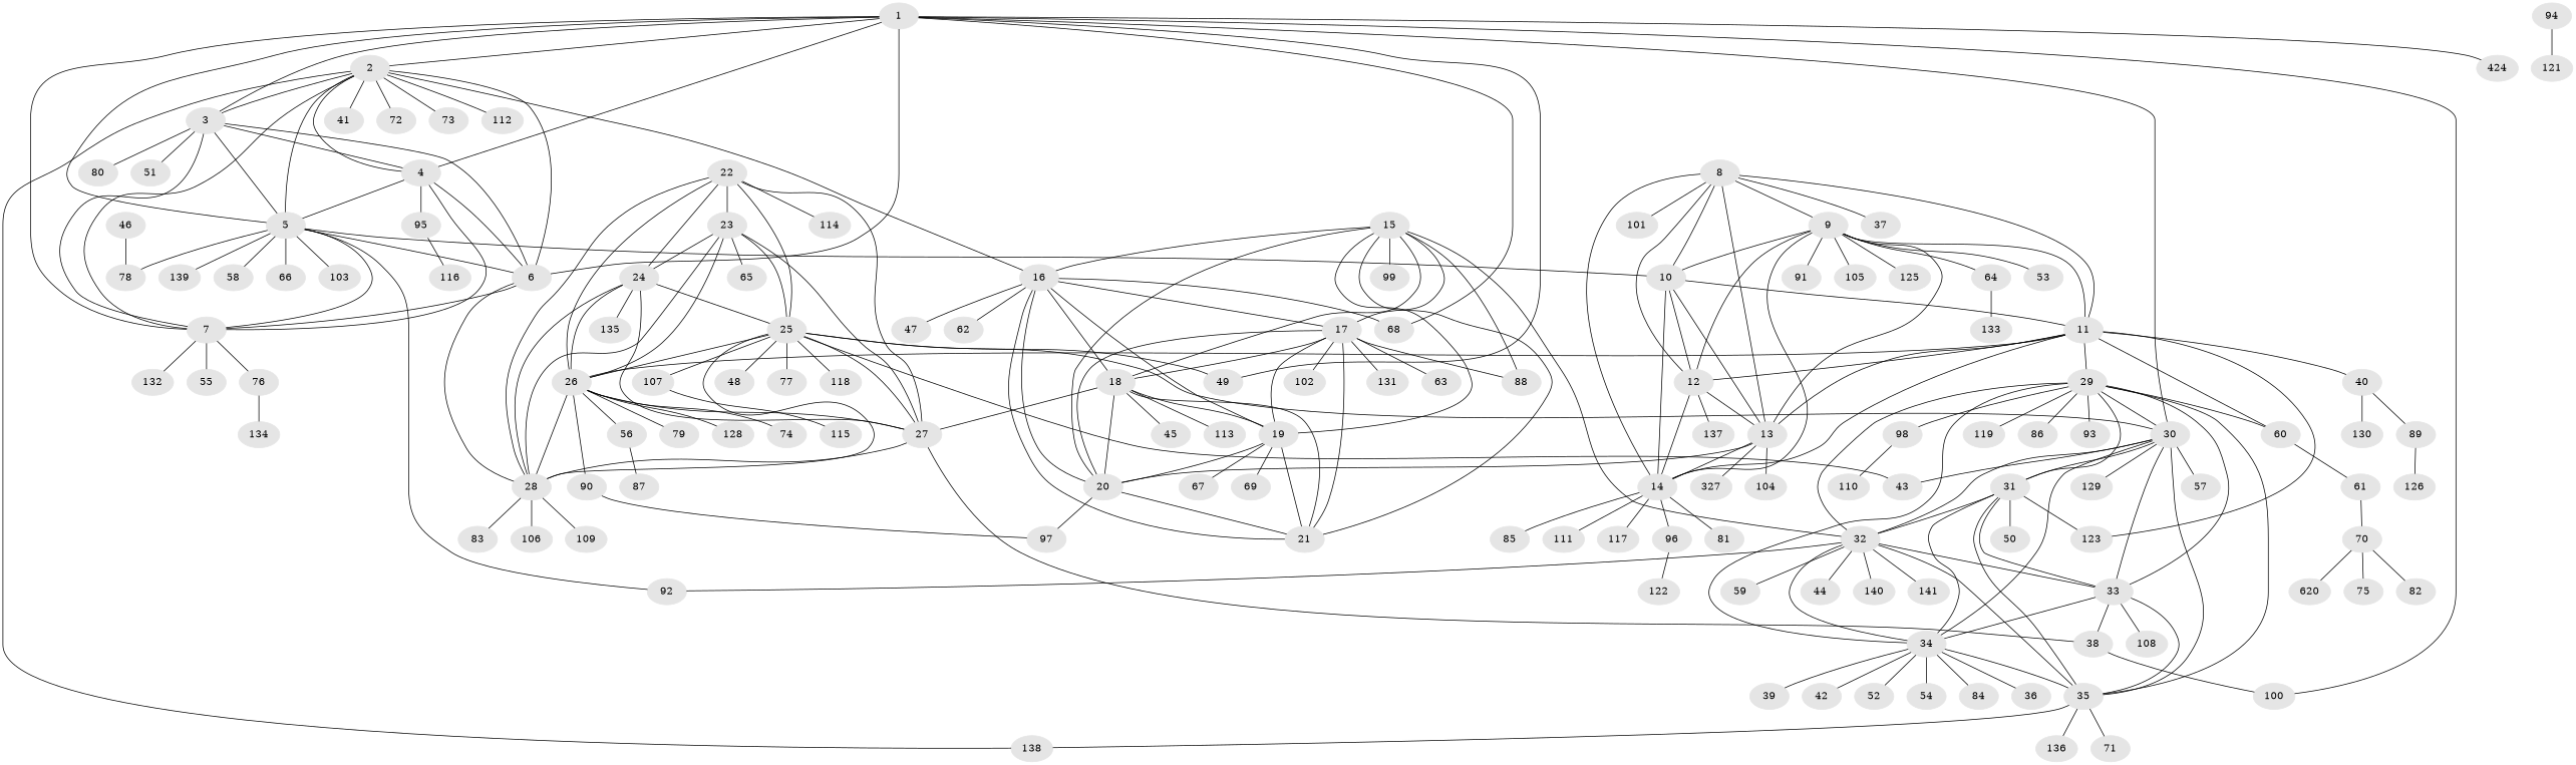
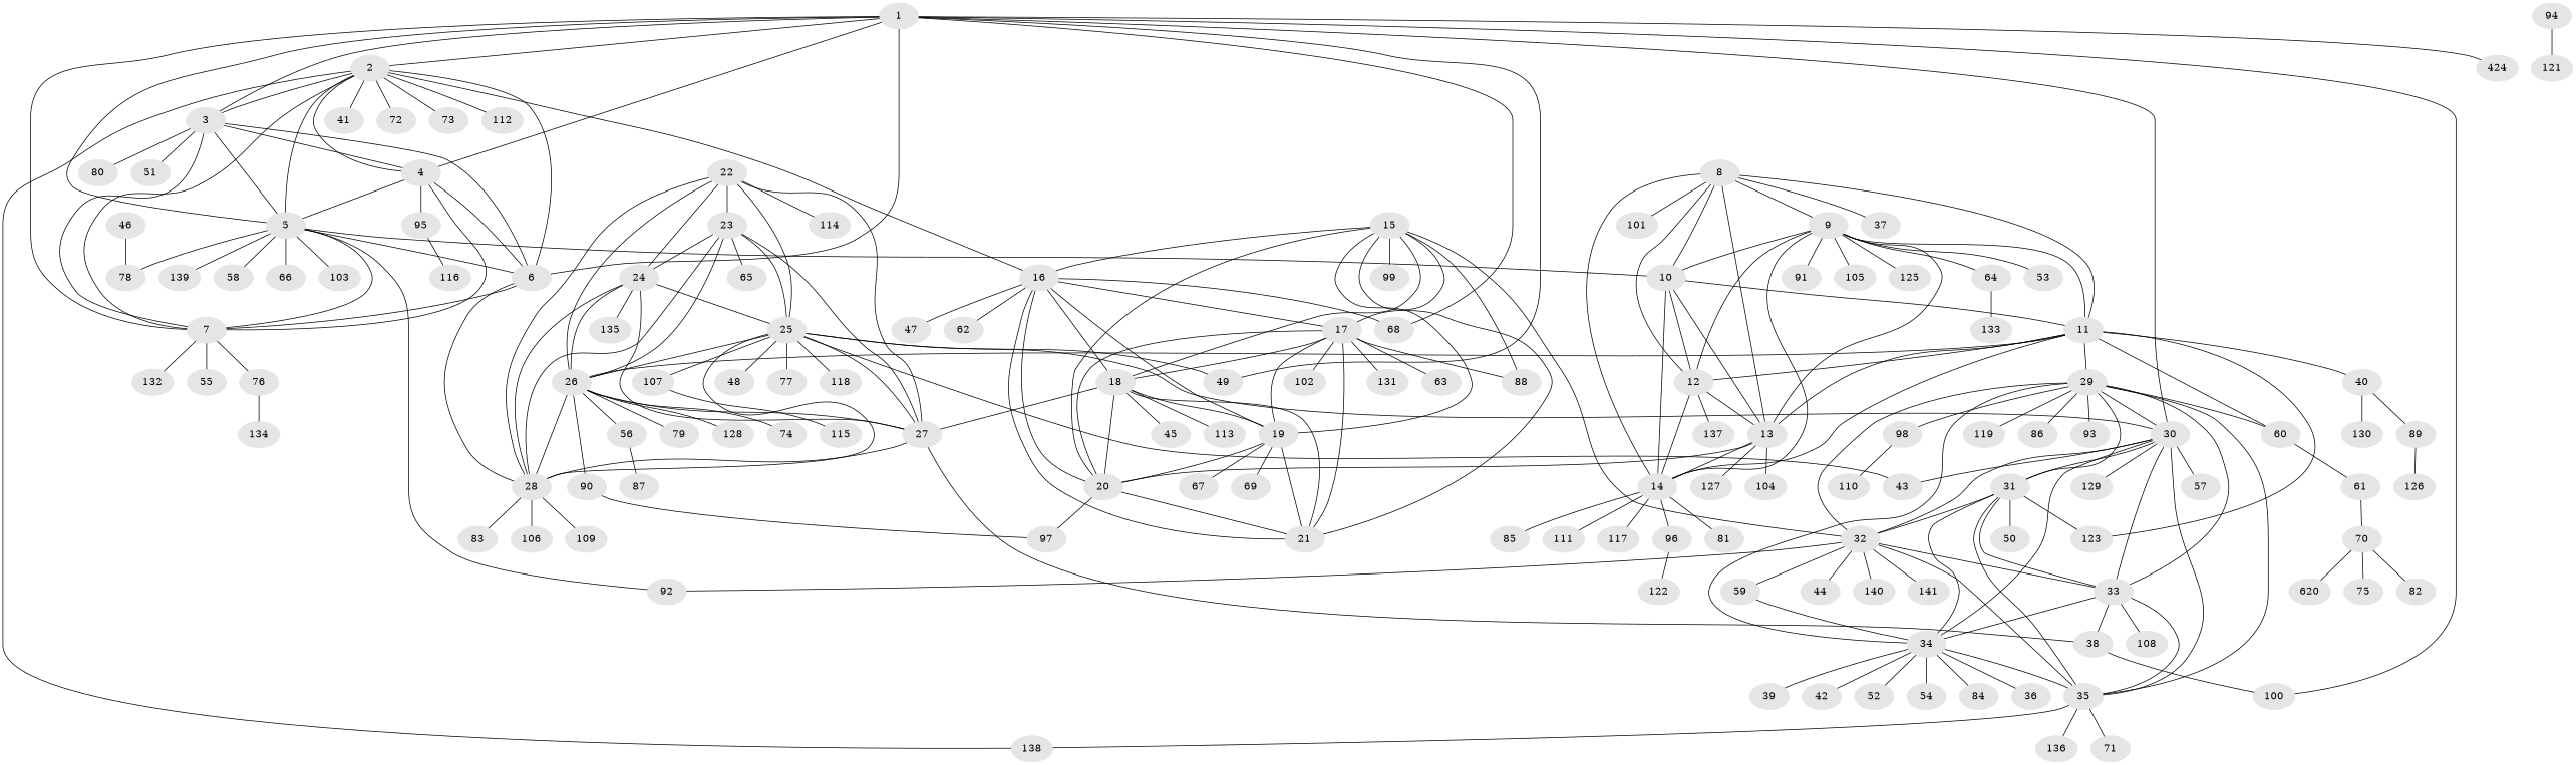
  graph {
    node [color=gray90 style=filled]
    1
    2
    3
    4
    5
    6
    7
    30
    49
    68
    100
    n12 [label=424]
    16
    41
    72
    73
    112
    138
    51
    80
    95
    10
    58
    66
    78
    92
    103
    139
    28
    55
    76
    132
    32
    43
    31
    33
    34
    35
    57
    129
    20
    17
    18
    19
    21
    47
    62
    116
    11
    12
    13
    14
    83
    106
    109
    134
    8
    9
    37
    101
    53
    64
    91
    105
    125
    26
    29
    40
    60
    123
    137
    104
-   127 [label=327]
+   127
    81
    85
    96
    111
    117
    133
    27
    56
    74
    79
    90
    128
    86
    93
    98
    119
    89
    130
    61
    97
    122
    15
    88
    99
    63
    102
    131
    45
    113
    67
    69
    44
    59
    140
    141
    94
    121
    38
    46
    22
    23
    24
    25
    114
    65
    135
    48
    77
    107
    118
    115
    87
    50
    108
    36
    39
    42
    52
    54
    84
    71
    136
    110
    126
    70
    75
    82
    n141 [label=620]
    1 -- 2
    1 -- 3
    1 -- 4
    1 -- 5
    1 -- 6
    1 -- 7
    1 -- 30
    1 -- 49
    1 -- 68
    1 -- 100
    1 -- n12
    2 -- 3
    2 -- 4
    2 -- 5
    2 -- 6
    2 -- 7
    2 -- 16
    2 -- 41
    2 -- 72
    2 -- 73
    2 -- 112
    2 -- 138
    3 -- 4
    3 -- 5
    3 -- 6
    3 -- 7
    3 -- 51
    3 -- 80
    4 -- 5
    4 -- 6
    4 -- 7
    4 -- 95
    5 -- 6
    5 -- 7
    5 -- 10
    5 -- 58
    5 -- 66
    5 -- 78
    5 -- 92
    5 -- 103
    5 -- 139
    6 -- 7
    6 -- 28
    7 -- 55
    7 -- 76
    7 -- 132
    30 -- 32
    30 -- 43
    30 -- 31
    30 -- 33
    30 -- 34
    30 -- 35
    30 -- 57
    30 -- 129
    16 -- 68
    16 -- 20
    16 -- 17
    16 -- 18
    16 -- 19
    16 -- 21
    16 -- 47
    16 -- 62
    95 -- 116
    10 -- 11
    10 -- 12
    10 -- 13
    10 -- 14
    28 -- 83
    28 -- 106
    28 -- 109
    76 -- 134
    32 -- 92
    32 -- 33
-   32 -- 34
+   59 -- 34
    32 -- 35
    32 -- 44
    32 -- 59
    32 -- 140
    32 -- 141
    31 -- 32
    31 -- 33
    31 -- 34
    31 -- 35
    31 -- 123
    31 -- 50
    33 -- 34
    33 -- 35
    33 -- 38
    33 -- 108
    34 -- 35
    34 -- 36
    34 -- 39
    34 -- 42
    34 -- 52
    34 -- 54
    34 -- 84
    35 -- 138
    35 -- 71
    35 -- 136
    20 -- 21
    20 -- 97
    17 -- 20
    17 -- 18
    17 -- 19
    17 -- 21
    17 -- 88
    17 -- 63
    17 -- 102
    17 -- 131
    18 -- 20
    18 -- 19
    18 -- 21
    18 -- 27
    18 -- 45
    18 -- 113
    19 -- 20
    19 -- 21
    19 -- 67
    19 -- 69
    11 -- 12
    11 -- 13
    11 -- 14
    11 -- 26
    11 -- 29
    11 -- 40
    11 -- 60
    11 -- 123
    12 -- 13
    12 -- 14
    12 -- 137
    13 -- 20
    13 -- 14
    13 -- 104
    13 -- 127
    14 -- 81
    14 -- 85
    14 -- 96
    14 -- 111
    14 -- 117
    8 -- 10
    8 -- 11
    8 -- 12
    8 -- 13
    8 -- 14
    8 -- 9
    8 -- 37
    8 -- 101
    9 -- 10
    9 -- 11
    9 -- 12
    9 -- 13
    9 -- 14
    9 -- 53
    9 -- 64
    9 -- 91
    9 -- 105
    9 -- 125
    64 -- 133
    26 -- 28
    26 -- 27
    26 -- 56
    26 -- 74
    26 -- 79
    26 -- 90
    26 -- 128
    29 -- 30
    29 -- 32
    29 -- 31
    29 -- 33
    29 -- 34
    29 -- 35
    29 -- 60
    29 -- 86
    29 -- 93
    29 -- 98
    29 -- 119
    40 -- 89
    40 -- 130
    60 -- 61
    96 -- 122
    27 -- 28
    27 -- 38
    56 -- 87
    90 -- 97
    98 -- 110
    89 -- 126
    61 -- 70
    15 -- 16
    15 -- 32
    15 -- 20
    15 -- 17
    15 -- 18
    15 -- 19
    15 -- 21
    15 -- 88
    15 -- 99
    94 -- 121
    38 -- 100
    46 -- 78
    22 -- 28
    22 -- 26
    22 -- 27
    22 -- 23
    22 -- 24
    22 -- 25
    22 -- 114
    23 -- 28
    23 -- 26
    23 -- 27
    23 -- 24
    23 -- 25
    23 -- 65
    24 -- 28
    24 -- 26
    24 -- 27
    24 -- 25
    24 -- 135
    25 -- 30
    25 -- 49
    25 -- 28
    25 -- 43
    25 -- 26
    25 -- 27
    25 -- 48
    25 -- 77
    25 -- 107
    25 -- 118
    107 -- 115
    70 -- 75
    70 -- 82
    70 -- n141
  }
